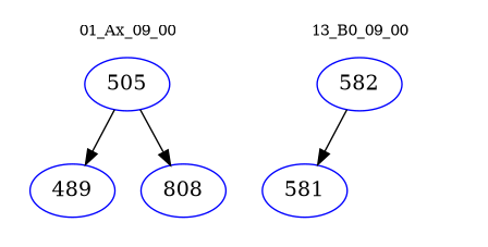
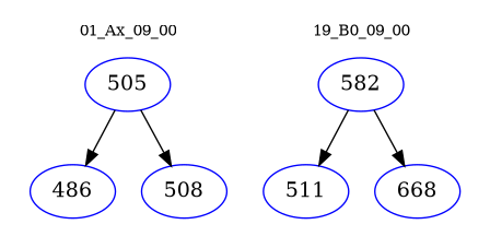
  digraph {
    node [color=blue]
    edge [color=black]
    n1 [label=505]
-   n2 [label=489]
-   n3 [label=808]
+   n2 [label=486]
+   n3 [label=508]
    n4 [label=582]
-   n5 [label=581]
+   n5 [label=511]
+   n6 [label=668]
    subgraph cluster_1 {
      color=white
      fontsize=10
      label="01_Ax_09_00"
      n1
      n2
      n3
    }
    subgraph cluster_2 {
      color=white
      fontsize=10
-     label="13_B0_09_00"
+     label="19_B0_09_00"
      n4
      n5
+     n6
    }
    n1 -> n2
    n1 -> n3
    n4 -> n5
+   n4 -> n6
  }
